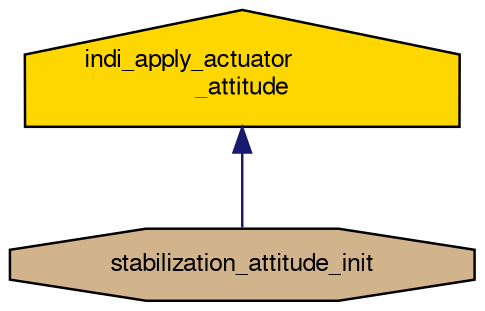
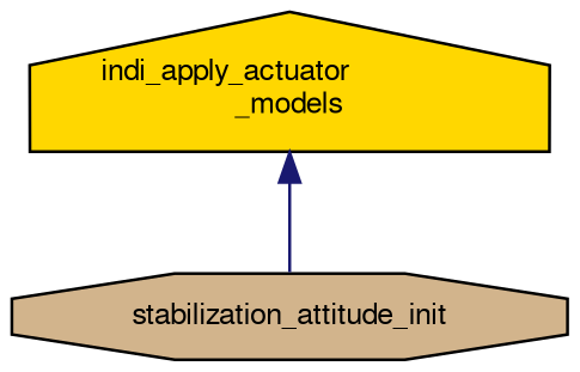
  digraph {
    rankdir=TB
    node [color=black fontname=FreeSans fontsize=10 style=filled]
-   n1 [fillcolor=gold fontcolor=black height=0.2 label="indi_apply_actuator\l_attitude" shape=house width=0.4]
+   n1 [fillcolor=gold fontcolor=black height=0.2 label="indi_apply_actuator\l_models" shape=house width=0.4]
    n2 [fillcolor=tan height=0.2 label=stabilization_attitude_init shape=octagon width=0.4]
    n1 -> n2 [color=midnightblue dir=back fontname=FreeSans fontsize=10 labelfontname=FreeSans labelfontsize=10 style=solid]
  }
